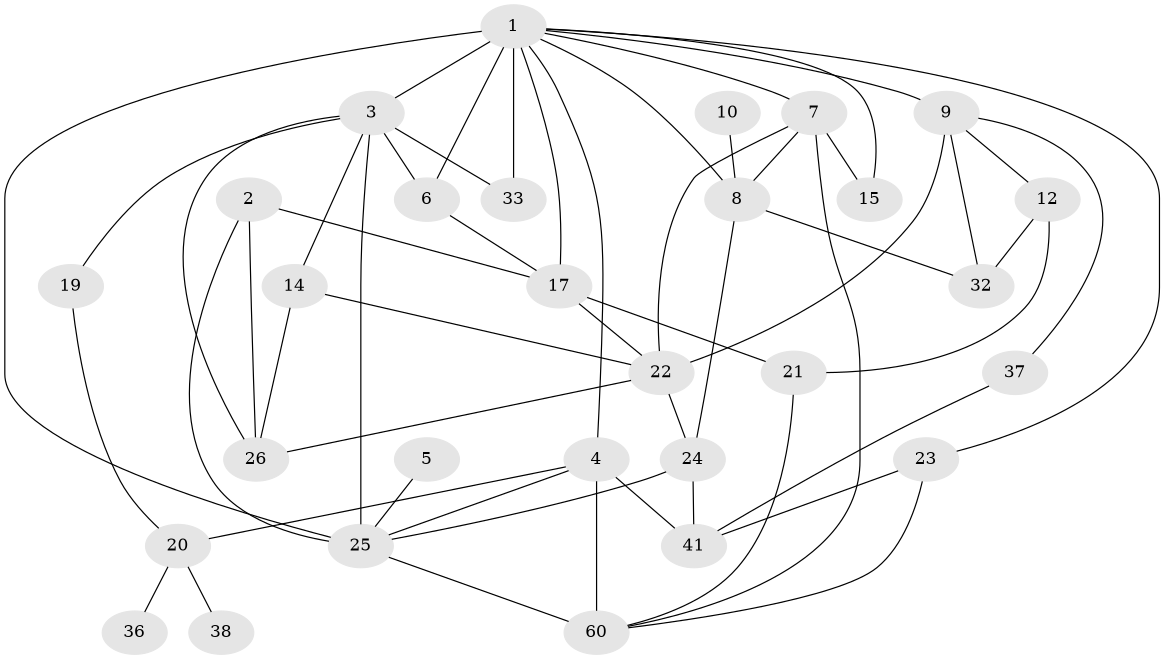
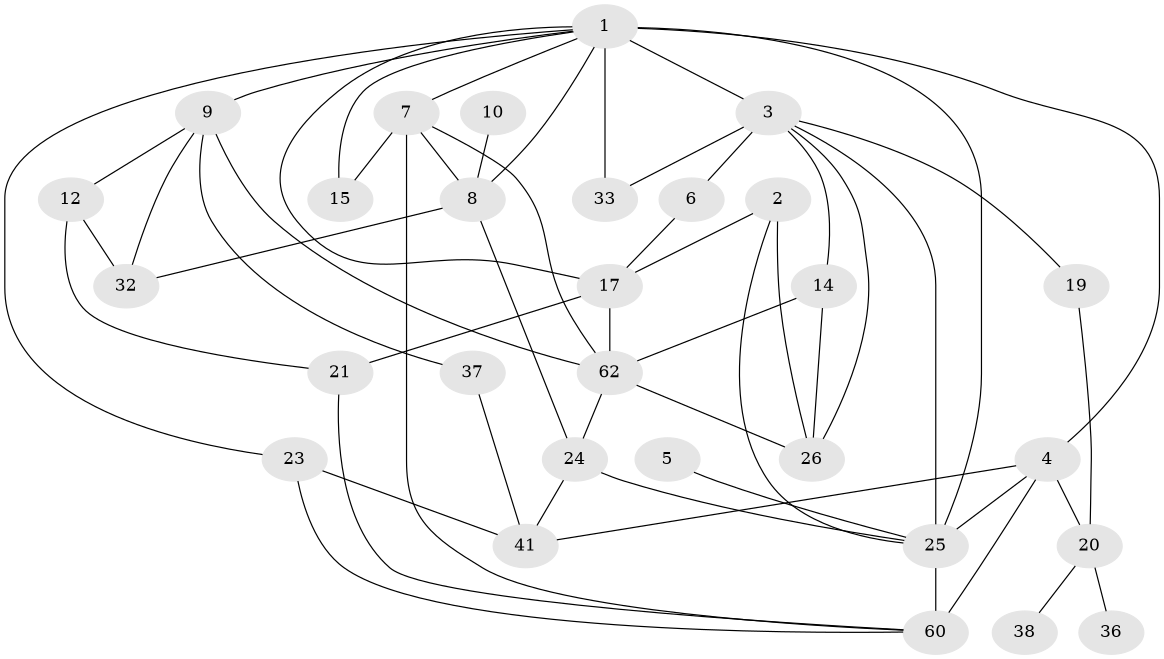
  graph {
    node [color=gray90 style=filled]
    edge [weight=1.0]
    1
    3
    4
    6
    7
    8
    9
    15
    17
    23
    25
    33
    26
    14
    19
    20
    n17 [label=60]
    41
-   22
+   22 [label=62]
    24
    32
    37
    12
    21
    2
    36
    38
    5
    10
    1 -- 3 [weight=4.0]
    1 -- 4
-   1 -- 6 [weight=2.0]
    1 -- 7
    1 -- 8
    1 -- 9 [weight=4.0]
    1 -- 15
    1 -- 17
    1 -- 23
    1 -- 25 [weight=3.0]
    1 -- 33 [weight=2.0]
    3 -- 6
    3 -- 25 [weight=3.0]
    3 -- 33
    3 -- 26
    3 -- 14
    3 -- 19
    4 -- 25
    4 -- 20
    4 -- n17 [weight=3.0]
    4 -- 41
    6 -- 17
    7 -- 8
    7 -- 15
    7 -- n17
    7 -- 22
    8 -- 24
    8 -- 32
    9 -- 22
    9 -- 32
    9 -- 37
    9 -- 12
    17 -- 22 [weight=2.0]
    17 -- 21
    23 -- n17
    23 -- 41
    25 -- n17
    14 -- 26
    14 -- 22
    19 -- 20
    20 -- 36
    20 -- 38
    22 -- 26
    22 -- 24
    24 -- 25
    24 -- 41
    37 -- 41
    12 -- 32
    12 -- 21
    21 -- n17
    2 -- 17
    2 -- 25
    2 -- 26
    5 -- 25 [weight=3.0]
    10 -- 8
  }
